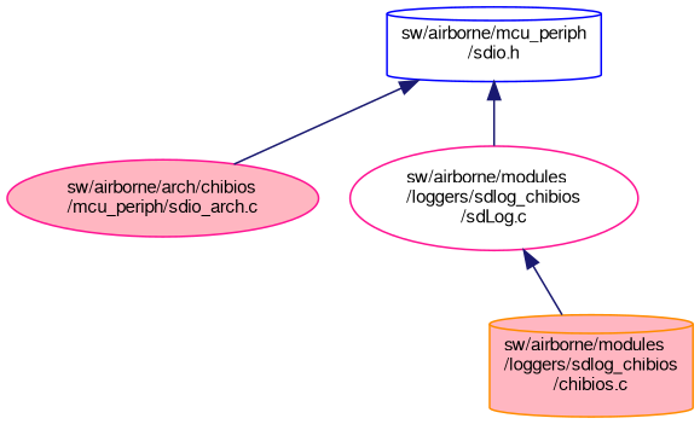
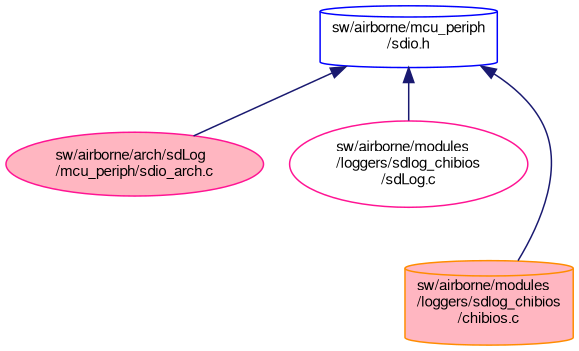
  digraph {
    node [color=deeppink fillcolor=white fontname=FreeSans fontsize=10 shape=cylinder style=filled]
    edge [color=midnightblue dir=back fontname=FreeSans fontsize=10 labelfontname=FreeSans labelfontsize=10 style=solid]
    n1 [color=blue fontcolor=black height=0.2 label="sw/airborne/mcu_periph\l/sdio.h" width=0.4]
-   n2 [fillcolor=lightpink height=0.2 label="sw/airborne/arch/chibios\l/mcu_periph/sdio_arch.c" shape=ellipse width=0.4]
+   n2 [fillcolor=lightpink height=0.2 label="sw/airborne/arch/sdLog\l/mcu_periph/sdio_arch.c" shape=ellipse width=0.4]
    n3 [height=0.2 label="sw/airborne/modules\l/loggers/sdlog_chibios\l/sdLog.c" shape=ellipse width=0.4]
    n4 [color=darkorange fillcolor=lightpink height=0.2 label="sw/airborne/modules\l/loggers/sdlog_chibios\l/chibios.c" width=0.4]
    n1 -> n2
    n1 -> n3
-   n3 -> n4
+   n1 -> n4
  }
